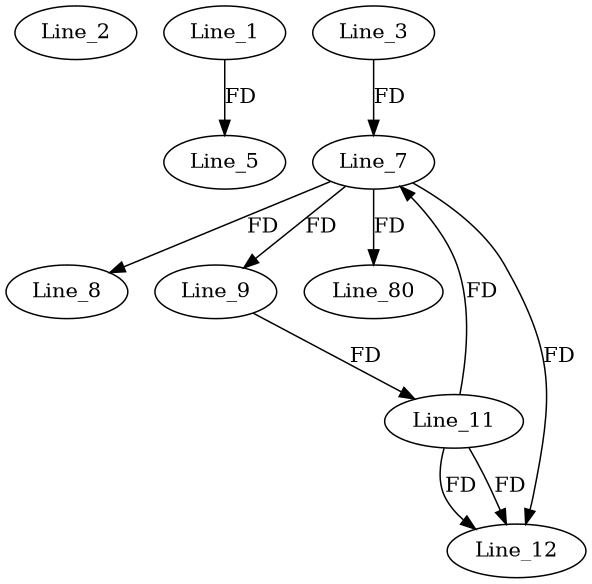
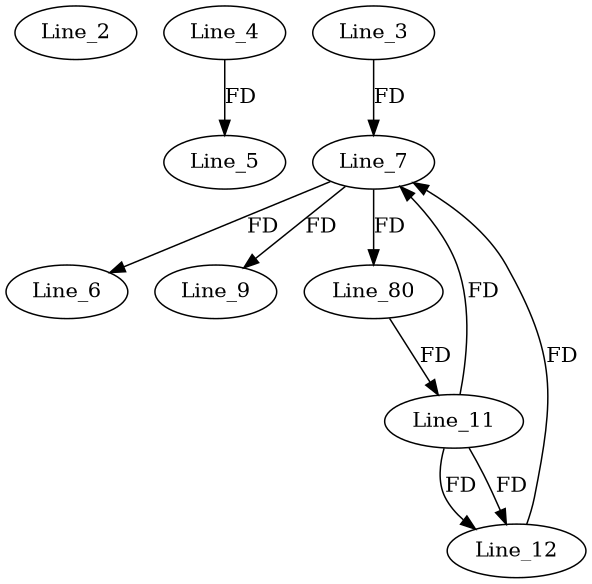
  digraph {
    n1 [label=Line_2]
-   Line_4 [label=Line_1]
+   Line_4
    Line_5
    Line_3
    Line_7
-   Line_8
+   Line_8 [label=Line_6]
    Line_9
    n8 [label=Line_80]
    Line_12
    Line_11
    Line_4 -> Line_5 [label=FD]
    Line_3 -> Line_7 [label=FD]
    Line_7 -> Line_8 [label=FD]
    Line_7 -> Line_9 [label=FD]
    Line_7 -> n8 [label=FD]
-   Line_7 -> Line_12 [label=FD]
-   Line_9 -> Line_11 [label=FD]
+   Line_12 -> Line_7 [label=FD]
+   n8 -> Line_11 [label=FD]
    Line_11 -> Line_7 [label=FD]
    Line_11 -> Line_12 [label=FD]
    Line_11 -> Line_12 [label=FD]
  }
